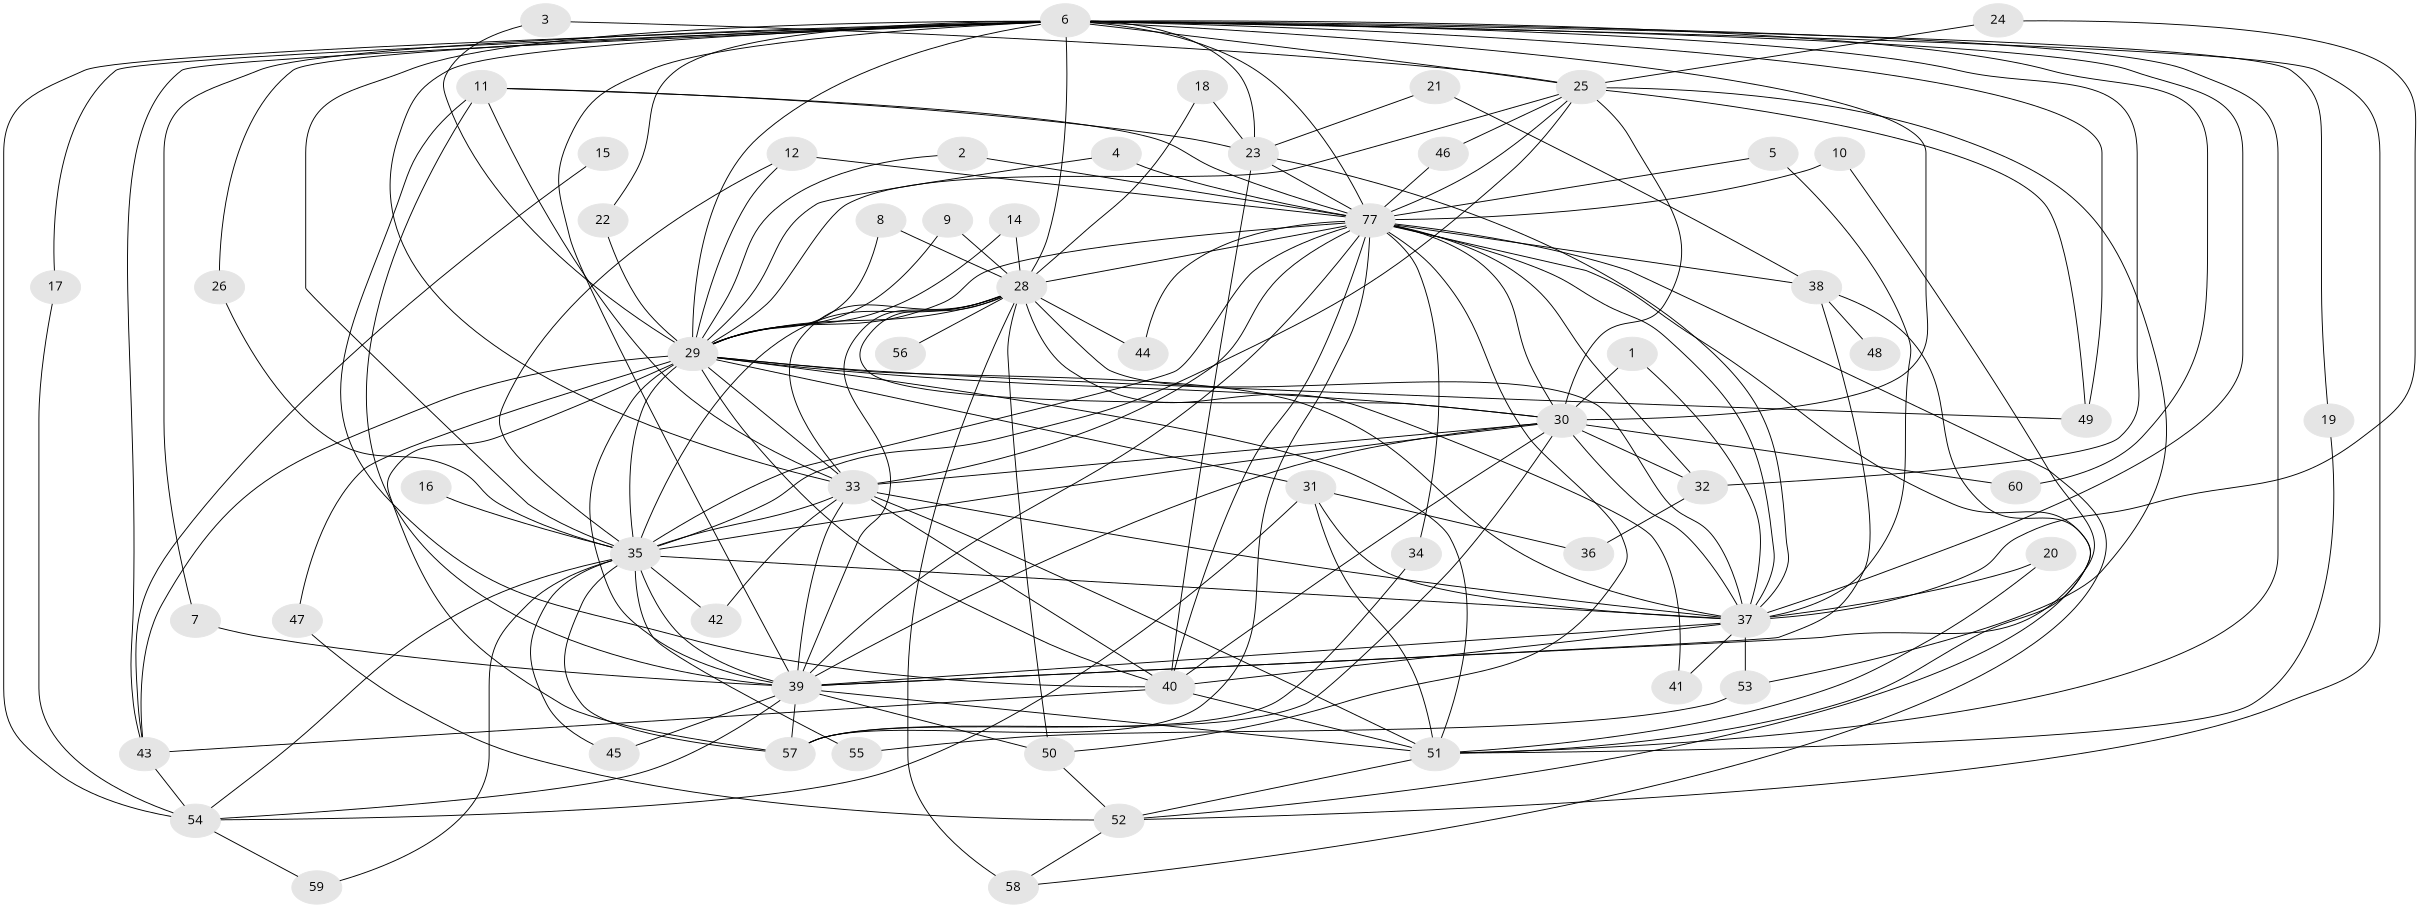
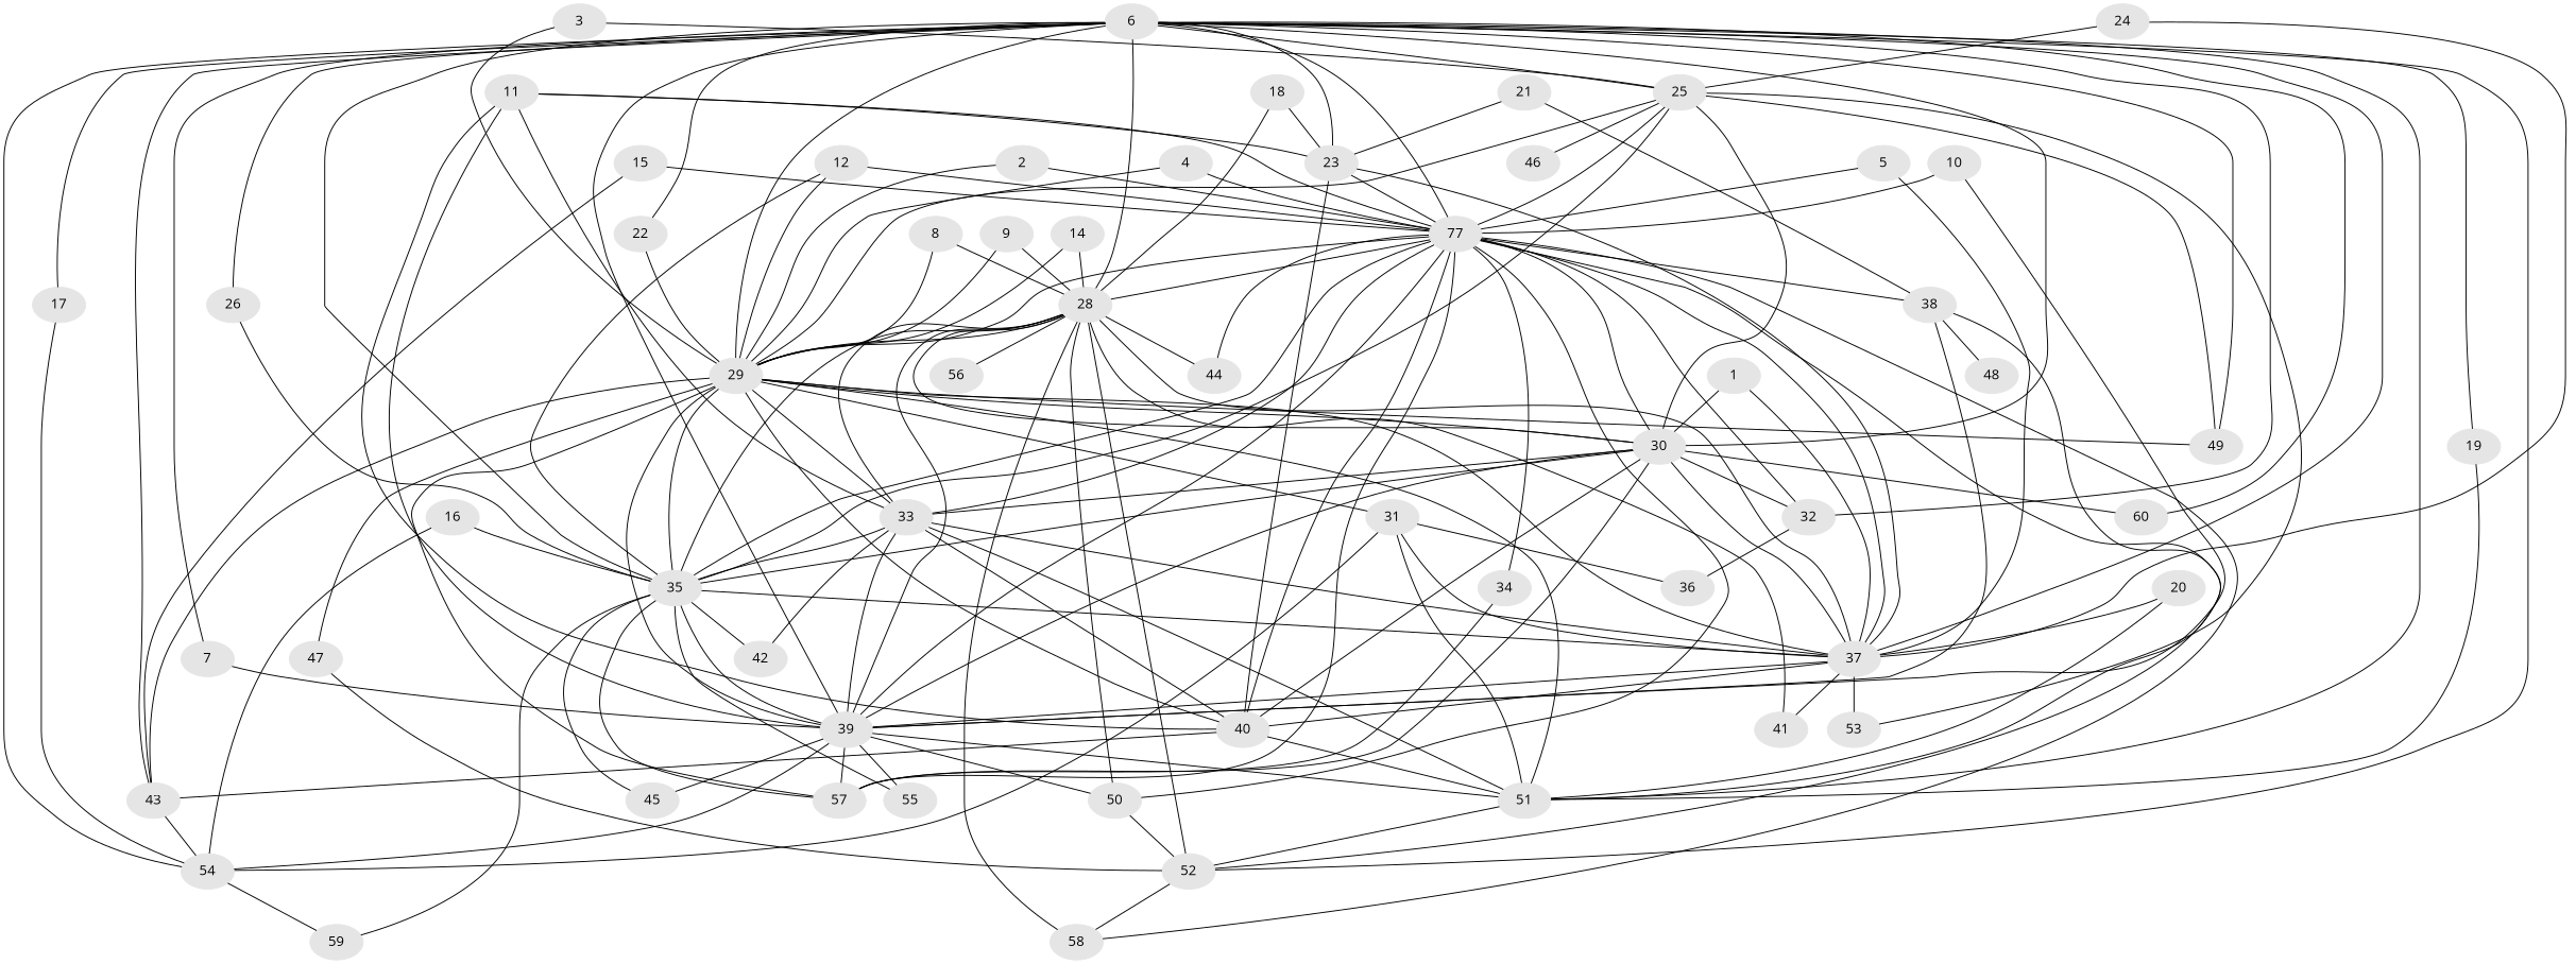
  graph {
    fontname="Open Sans"
    node [color=gray90 fontname="Open Sans" style=filled]
    edge [fontname="Open Sans" weight=1.0]
    1
    30
    37
    32
    33
    35
    39
    60
    40
    57
    53
    41
    n13 [label=77]
    2
    29
    28
    52
    38
    34
    44
    50
    58
    43
    49
    51
    31
    47
    3
    25
    46
    4
    5
    6
    7
    17
    19
    22
    23
    26
    54
    56
    36
    42
    45
    55
    59
    8
    9
    10
    11
    12
    16
    14
    15
    18
    20
    21
    48
    24
    1 -- 30
    1 -- 37
    30 -- 37 [weight=2.0]
    30 -- 32 [weight=2.0]
    30 -- 33
    30 -- 35
    30 -- 39
    30 -- 60
    30 -- 40
    30 -- 57
    37 -- 39
    37 -- 40
    37 -- 53
    37 -- 41
    32 -- 36
    33 -- 37
    33 -- 35
    33 -- 39
    33 -- 40
    33 -- 51 [weight=2.0]
    33 -- 42
    35 -- 37
    35 -- 39
    35 -- 57
-   35 -- 54
+   16 -- 54
    35 -- 42
    35 -- 45
    35 -- 55
    35 -- 59
    39 -- 57 [weight=2.0]
    39 -- 50
    39 -- 51
    39 -- 54
    39 -- 45
-   53 -- 55
+   39 -- 55
    40 -- 43
    40 -- 51
    n13 -- 30
    n13 -- 37
    n13 -- 32
    n13 -- 33
    n13 -- 35
    n13 -- 39
    n13 -- 40
    n13 -- 57 [weight=2.0]
    n13 -- 29
    n13 -- 28
    n13 -- 52
    n13 -- 38 [weight=2.0]
    n13 -- 34
    n13 -- 44
    n13 -- 50
    n13 -- 58
    2 -- n13
    2 -- 29
    29 -- 30 [weight=3.0]
    29 -- 37
    29 -- 33
    29 -- 35
    29 -- 39
    29 -- 40 [weight=2.0]
    29 -- 57
    29 -- 43
    29 -- 49 [weight=2.0]
    29 -- 51
    29 -- 31 [weight=2.0]
    29 -- 47
    28 -- 30 [weight=2.0]
    28 -- 37
    28 -- 33 [weight=2.0]
    28 -- 35 [weight=2.0]
    28 -- 39
    28 -- 41
    28 -- 29
+   28 -- 52 [weight=2.0]
    28 -- 44
    28 -- 50
    28 -- 58 [weight=2.0]
    28 -- 56 [weight=2.0]
    52 -- 58
    38 -- 39
    38 -- 51
    38 -- 48
    34 -- 57
    50 -- 52
    43 -- 54
    51 -- 52
    31 -- 37
    31 -- 51
    31 -- 54
    31 -- 36
    47 -- 52
    3 -- 29
    3 -- 25
    25 -- 30
    25 -- 35
    25 -- 53
    25 -- n13 [weight=2.0]
    25 -- 29
    25 -- 49
    25 -- 46
    4 -- n13
    4 -- 29
    5 -- 37
    5 -- n13
    6 -- 30 [weight=3.0]
    6 -- 37 [weight=3.0]
    6 -- 32
-   6 -- 33 [weight=2.0]
    6 -- 35 [weight=3.0]
    6 -- 39 [weight=2.0]
    6 -- 60 [weight=2.0]
    6 -- n13 [weight=2.0]
    6 -- 29 [weight=2.0]
    6 -- 28 [weight=2.0]
    6 -- 52
    6 -- 43
    6 -- 49
    6 -- 51
    6 -- 25
    6 -- 7
    6 -- 17
    6 -- 19
    6 -- 22
    6 -- 23
    6 -- 26
    6 -- 54 [weight=3.0]
    7 -- 39
    17 -- 54
    19 -- 51
    22 -- 29
    23 -- 37
    23 -- 40
    23 -- n13
    26 -- 35
    54 -- 59
    8 -- 29
    8 -- 28
    9 -- 29
    9 -- 28
    10 -- 39
    10 -- n13
    11 -- 33
    11 -- 39
    11 -- 40
    11 -- n13
    11 -- 23
    12 -- 35
    12 -- n13 [weight=2.0]
    12 -- 29
    16 -- 35
    14 -- 29
    14 -- 28
-   46 -- n13
+   15 -- n13
    15 -- 43
    18 -- 28
    18 -- 23
    20 -- 37
    20 -- 51
    21 -- 38
    21 -- 23
    24 -- 37
    24 -- 25
  }
